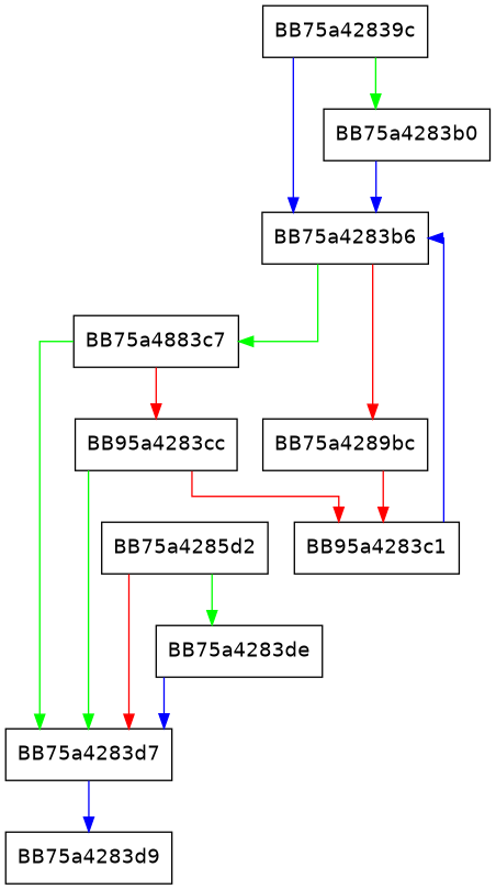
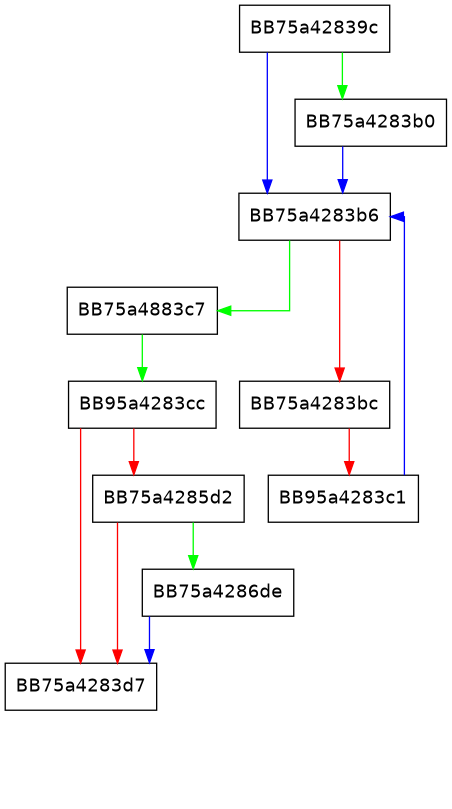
  digraph {
    fontname="DejaVu Sans"
    splines=ortho
    node [fontname="DejaVu Sans" shape=box]
    edge [color=blue fontname="DejaVu Sans"]
    BB75a42839c
    BB75a4283b6
    BB75a4283b0
    n4 [label=BB75a4883c7]
-   BB75a4283bc [label=BB75a4289bc]
+   BB75a4283bc
    BB75a4283d7
    n7 [label=BB95a4283cc]
    n8 [label=BB95a4283c1]
-   BB75a4283d9
    n10 [label=BB75a4285d2]
-   BB75a4283de
+   BB75a4283de [label=BB75a4286de]
    BB75a42839c -> BB75a4283b6
    BB75a42839c -> BB75a4283b0 [color=green]
    BB75a4283b6 -> n4 [color=green]
    BB75a4283b6 -> BB75a4283bc [color=red]
    BB75a4283b0 -> BB75a4283b6
-   n4 -> BB75a4283d7 [color=green]
-   n4 -> n7 [color=red]
+   n4 -> n7 [color=green]
    BB75a4283bc -> n8 [color=red]
-   BB75a4283d7 -> BB75a4283d9
-   n7 -> BB75a4283d7 [color=green]
-   n7 -> n8 [color=red]
+   n7 -> BB75a4283d7 [color=red]
+   n7 -> n10 [color=red]
    n8 -> BB75a4283b6
    n10 -> BB75a4283d7 [color=red]
    n10 -> BB75a4283de [color=green]
    BB75a4283de -> BB75a4283d7
  }
